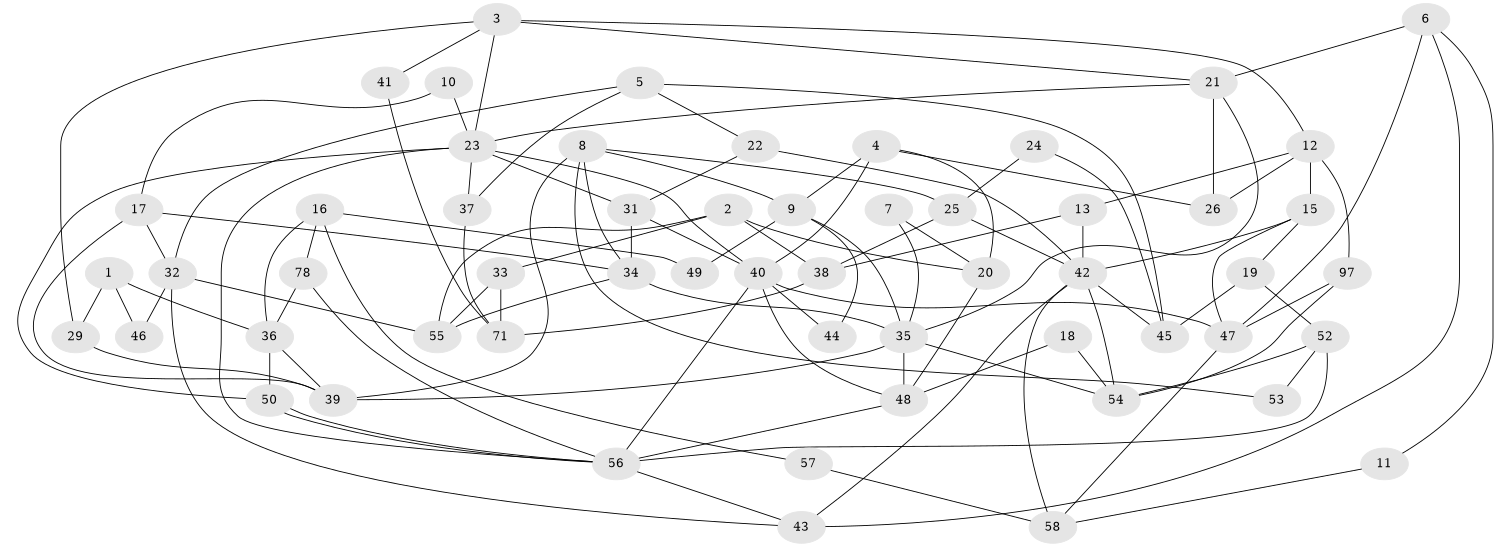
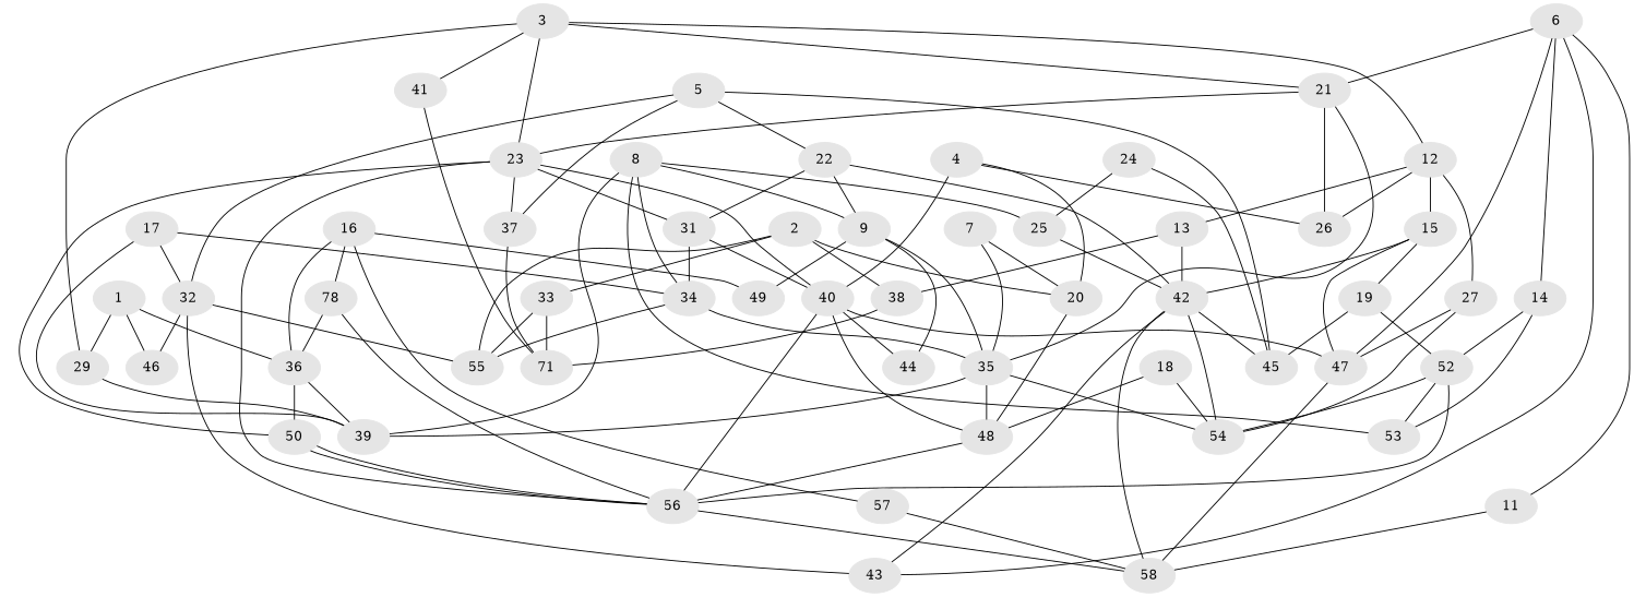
  graph {
    node [color=gray90 style=filled]
    1
    29
    36
    46
    39
    50
    2
    20
    33
    38
    55
    48
    n13 [label=71]
    3
    12
    21
    23
    41
    26
    13
    15
-   27 [label=97]
+   27
    35
    40
    37
    31
    56
    4
    9
    49
    44
    47
    5
    22
    45
    32
    42
    6
    11
+   14
    43
    58
    53
    52
    7
    54
    8
    25
    34
-   10
    17
    19
    16
    n54 [label=78]
    57
    18
    24
    1 -- 29
    1 -- 36
    1 -- 46
    29 -- 39
    36 -- 39
    36 -- 50
    50 -- 56
    50 -- 56
    2 -- 20
    2 -- 33
    2 -- 38
    2 -- 55
    20 -- 48
    33 -- 55
    33 -- n13
    38 -- n13
    48 -- 56
    3 -- 29
    3 -- 12
    3 -- 21
    3 -- 23
    3 -- 41
    12 -- 26
    12 -- 13
    12 -- 15
    12 -- 27
    21 -- 23
    21 -- 26
    21 -- 35
    23 -- 50
    23 -- 40
    23 -- 37
    23 -- 31
    23 -- 56
    41 -- n13
    13 -- 38
    13 -- 42
    15 -- 47
    15 -- 42
    15 -- 19
    27 -- 47
    27 -- 54
    35 -- 39
    35 -- 48
    35 -- 54
    40 -- 48
    40 -- 56
    40 -- 44
    40 -- 47
    37 -- n13
    31 -- 40
    31 -- 34
-   56 -- 43
+   56 -- 58
    4 -- 20
    4 -- 26
    4 -- 40
-   4 -- 9
+   22 -- 9
    9 -- 35
    9 -- 49
    9 -- 44
    47 -- 58
    5 -- 37
    5 -- 22
    5 -- 45
    5 -- 32
    22 -- 31
    22 -- 42
    32 -- 46
    32 -- 55
    32 -- 43
    42 -- 45
    42 -- 43
    42 -- 58
    42 -- 54
    6 -- 21
    6 -- 47
    6 -- 11
+   6 -- 14
    6 -- 43
    11 -- 58
+   14 -- 53
+   14 -- 52
    52 -- 56
    52 -- 53
    52 -- 54
    7 -- 20
    7 -- 35
    8 -- 39
    8 -- 9
    8 -- 53
    8 -- 25
    8 -- 34
-   25 -- 38
    25 -- 42
    34 -- 55
    34 -- 35
-   10 -- 23
-   10 -- 17
    17 -- 39
    17 -- 32
    17 -- 34
    19 -- 45
    19 -- 52
    16 -- 36
    16 -- 49
    16 -- n54
    16 -- 57
    n54 -- 36
    n54 -- 56
    57 -- 58
    18 -- 48
    18 -- 54
    24 -- 45
    24 -- 25
  }
